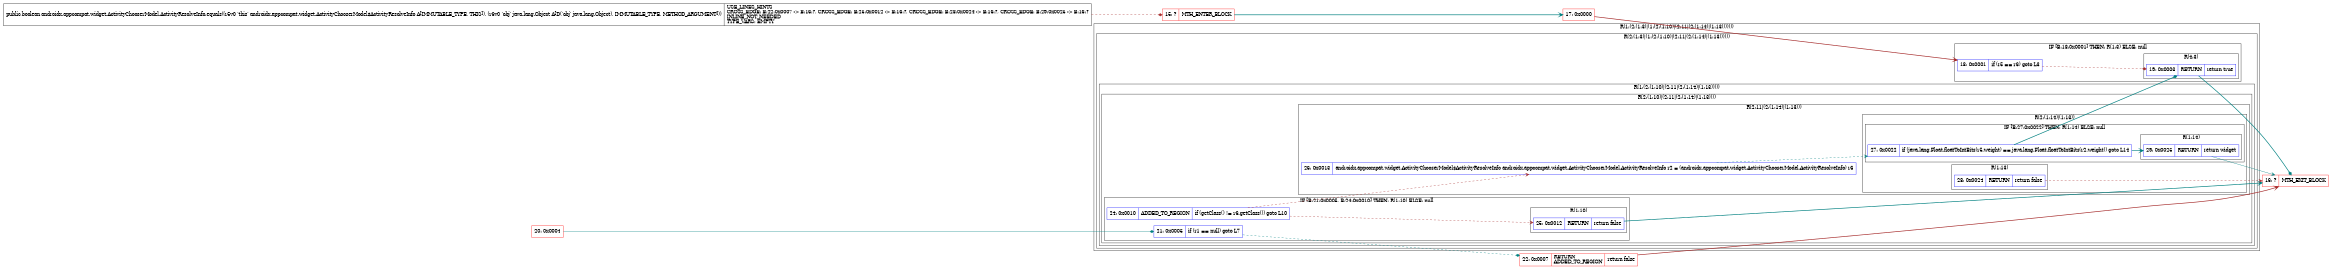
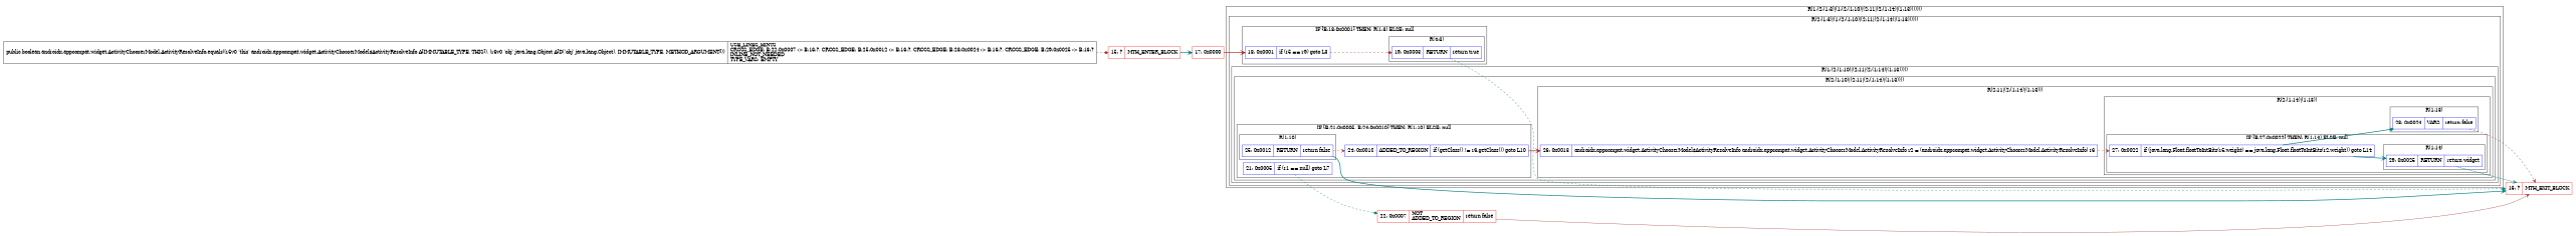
  digraph {
    rankdir=LR
    node [color=blue shape=record]
    edge [arrowhead=vee color=teal style=bold]
    n1 [label="{19\:\ 0x0003|RETURN\l|return true\l}"]
-   n2 [label="{18\:\ 0x0001|if (r5 == r6) goto L3\l}"]
+   n2 [label="{18\:\ 0x0001|if (r5 == r9) goto L3\l}"]
    n3 [label="{25\:\ 0x0012|RETURN\l|return false\l}"]
    n4 [label="{21\:\ 0x0005|if (r1 == null) goto L7\l}"]
    n5 [label="{24\:\ 0x0010|ADDED_TO_REGION\l|if (getClass() != r6.getClass()) goto L10\l}"]
    n6 [label="{29\:\ 0x0025|RETURN\l|return widget\l}"]
    n7 [label="{27\:\ 0x0022|if (java.lang.Float.floatToIntBits(r5.weight) == java.lang.Float.floatToIntBits(r2.weight)) goto L14\l}"]
-   n8 [label="{28\:\ 0x0024|RETURN\l|return false\l}"]
+   n8 [label="{28\:\ 0x0024|VARS\l|return false\l}"]
    n9 [label="{26\:\ 0x0013|androidx.appcompat.widget.ActivityChooserModel$ActivityResolveInfo androidx.appcompat.widget.ActivityChooserModel.ActivityResolveInfo r2 = (androidx.appcompat.widget.ActivityChooserModel.ActivityResolveInfo) r6\l}"]
    n10 [color=red label="{16\:\ ?|MTH_EXIT_BLOCK\l}"]
-   n11 [color=red label="{22\:\ 0x0007|RETURN\lADDED_TO_REGION\l|return false\l}"]
-   n12 [color=red label="{20\:\ 0x0004}"]
+   n11 [color=red label="{22\:\ 0x0007|NOT\lADDED_TO_REGION\l|return false\l}"]
    n13 [color=red label="{15\:\ ?|MTH_ENTER_BLOCK\l}"]
    n14 [color=red label="{17\:\ 0x0000}"]
    n15 [label="{public boolean androidx.appcompat.widget.ActivityChooserModel.ActivityResolveInfo.equals((r5v0 'this' androidx.appcompat.widget.ActivityChooserModel$ActivityResolveInfo A[IMMUTABLE_TYPE, THIS]), (r6v0 'obj' java.lang.Object A[D('obj' java.lang.Object), IMMUTABLE_TYPE, METHOD_ARGUMENT]))  | USE_LINES_HINTS\lCROSS_EDGE: B:22:0x0007 \-\> B:16:?, CROSS_EDGE: B:25:0x0012 \-\> B:16:?, CROSS_EDGE: B:28:0x0024 \-\> B:16:?, CROSS_EDGE: B:29:0x0025 \-\> B:16:?\lINLINE_NOT_NEEDED\lTYPE_VARS: EMPTY\l}" color=""]
    subgraph cluster_1 {
      label="R(1:(2:(1:3)|(1:(2:(1:10)|(2:11|(2:(1:14)|(1:13)))))))"
      subgraph cluster_2 {
        label="R(2:(1:3)|(1:(2:(1:10)|(2:11|(2:(1:14)|(1:13))))))"
        subgraph cluster_3 {
          label="IF [B:18:0x0001] THEN: R(1:3) ELSE: null"
          n2
          subgraph cluster_4 {
            label="R(4:3)"
            n1
          }
        }
        subgraph cluster_5 {
          label="R(1:(2:(1:10)|(2:11|(2:(1:14)|(1:13)))))"
          subgraph cluster_6 {
            label="R(2:(1:10)|(2:11|(2:(1:14)|(1:13))))"
            subgraph cluster_7 {
              label="IF [B:21:0x0005, B:24:0x0010] THEN: R(1:10) ELSE: null"
              n4
              n5
              subgraph cluster_8 {
                label="R(1:10)"
                n3
              }
            }
            subgraph cluster_9 {
              label="R(2:11|(2:(1:14)|(1:13)))"
              n9
              subgraph cluster_10 {
                label="R(2:(1:14)|(1:13))"
                subgraph cluster_11 {
                  label="IF [B:27:0x0022] THEN: R(1:14) ELSE: null"
                  n7
                  subgraph cluster_12 {
                    label="R(1:14)"
                    n6
                  }
                }
                subgraph cluster_13 {
                  label="R(1:13)"
                  n8
                }
              }
            }
          }
        }
      }
    }
-   n1 -> n10 [arrowhead=diamond]
+   n1 -> n10 [arrowhead=diamond style=dashed]
    n2 -> n1 [arrowhead=diamond color=brown style=dashed]
    n3 -> n10
    n4 -> n11 [arrowhead=diamond style=dashed]
-   n5 -> n3 [color=brown style=dashed]
-   n5 -> n9 [color=brown style=dashed]
+   n3 -> n5 [color=brown style=dashed]
+   n5 -> n9 [color=brown]
    n6 -> n10 [style=solid]
    n7 -> n6
-   n7 -> n1 [arrowhead=diamond]
+   n7 -> n8 [arrowhead=diamond]
    n8 -> n10 [color=brown style=dashed]
-   n9 -> n7 [style=dashed]
-   n11 -> n10 [color=brown]
-   n12 -> n4 [arrowhead=diamond style=solid]
+   n9 -> n7 [color=brown style=dashed]
+   n11 -> n10 [color=brown style=solid]
    n13 -> n14
    n14 -> n2 [color=brown]
    n15 -> n13 [arrowhead=diamond color=brown style=dashed]
  }
